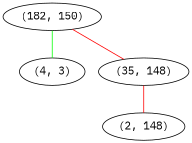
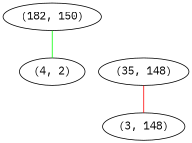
  graph {
    fontname="IBM Plex Mono"
    node [fontname="IBM Plex Mono"]
    edge [color=red fontname="IBM Plex Mono" weight=1]
    "(182, 150)"
-   "(4, 2)" [label="(4, 3)"]
+   "(4, 2)"
    "(35, 148)"
-   "(2, 148)"
+   "(2, 148)" [label="(3, 148)"]
    "(182, 150)" -- "(4, 2)" [color=green weight=2]
-   "(182, 150)" -- "(35, 148)"
    "(35, 148)" -- "(2, 148)"
  }
